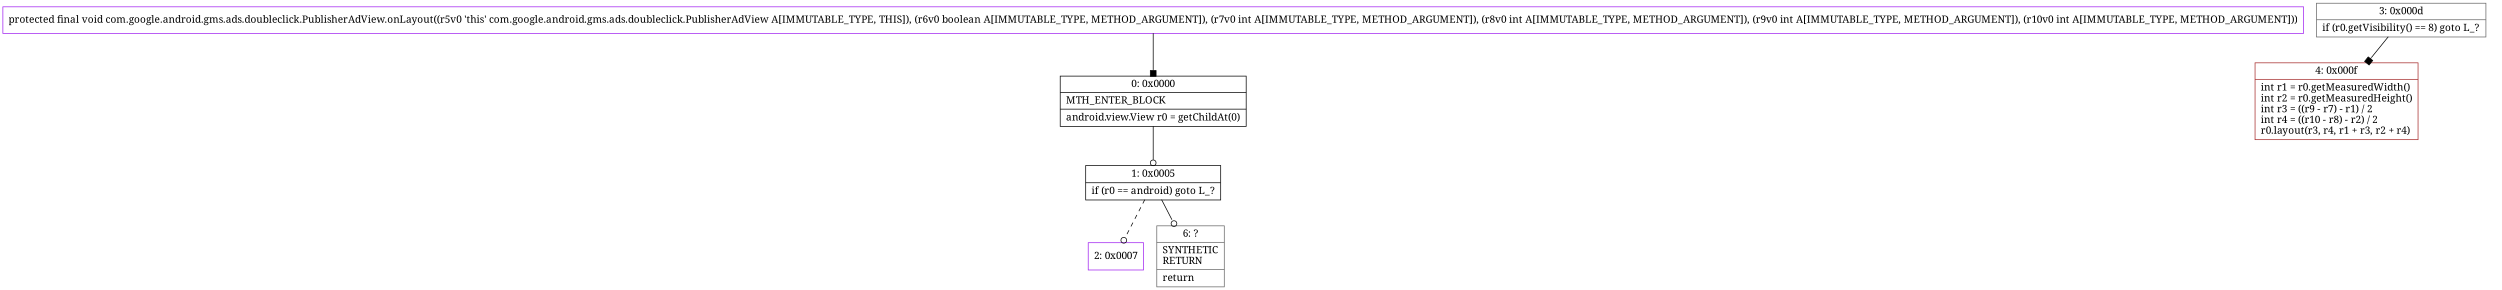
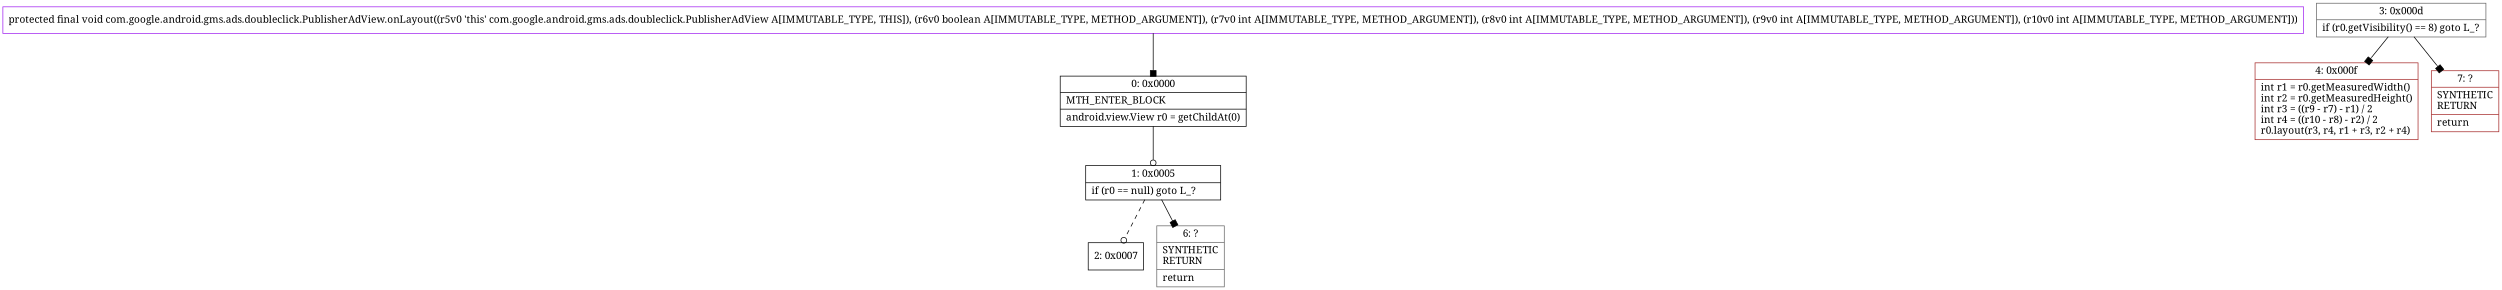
  digraph {
    fontname="Noto Serif"
    node [color=black fontname="Noto Serif" shape=record]
    edge [arrowhead=box fontname="Noto Serif"]
    n1 [label="{0\:\ 0x0000|MTH_ENTER_BLOCK\l|android.view.View r0 = getChildAt(0)\l}"]
-   n2 [label="{1\:\ 0x0005|if (r0 == android) goto L_?\l}"]
-   n3 [color=purple label="{2\:\ 0x0007}"]
+   n2 [label="{1\:\ 0x0005|if (r0 == null) goto L_?\l}"]
+   n3 [label="{2\:\ 0x0007}"]
    n4 [color=gray40 label="{6\:\ ?|SYNTHETIC\lRETURN\l|return\l}"]
    n5 [color=gray40 label="{3\:\ 0x000d|if (r0.getVisibility() == 8) goto L_?\l}"]
    n6 [color=brown label="{4\:\ 0x000f|int r1 = r0.getMeasuredWidth()\lint r2 = r0.getMeasuredHeight()\lint r3 = ((r9 \- r7) \- r1) \/ 2\lint r4 = ((r10 \- r8) \- r2) \/ 2\lr0.layout(r3, r4, r1 + r3, r2 + r4)\l}"]
+   n7 [color=brown label="{7\:\ ?|SYNTHETIC\lRETURN\l|return\l}"]
    n8 [color=purple label="{protected final void com.google.android.gms.ads.doubleclick.PublisherAdView.onLayout((r5v0 'this' com.google.android.gms.ads.doubleclick.PublisherAdView A[IMMUTABLE_TYPE, THIS]), (r6v0 boolean A[IMMUTABLE_TYPE, METHOD_ARGUMENT]), (r7v0 int A[IMMUTABLE_TYPE, METHOD_ARGUMENT]), (r8v0 int A[IMMUTABLE_TYPE, METHOD_ARGUMENT]), (r9v0 int A[IMMUTABLE_TYPE, METHOD_ARGUMENT]), (r10v0 int A[IMMUTABLE_TYPE, METHOD_ARGUMENT])) }"]
    n1 -> n2 [arrowhead=odot]
    n2 -> n3 [arrowhead=odot style=dashed]
-   n2 -> n4 [arrowhead=odot]
+   n2 -> n4
    n5 -> n6 [style=solid]
+   n5 -> n7
    n8 -> n1
  }
